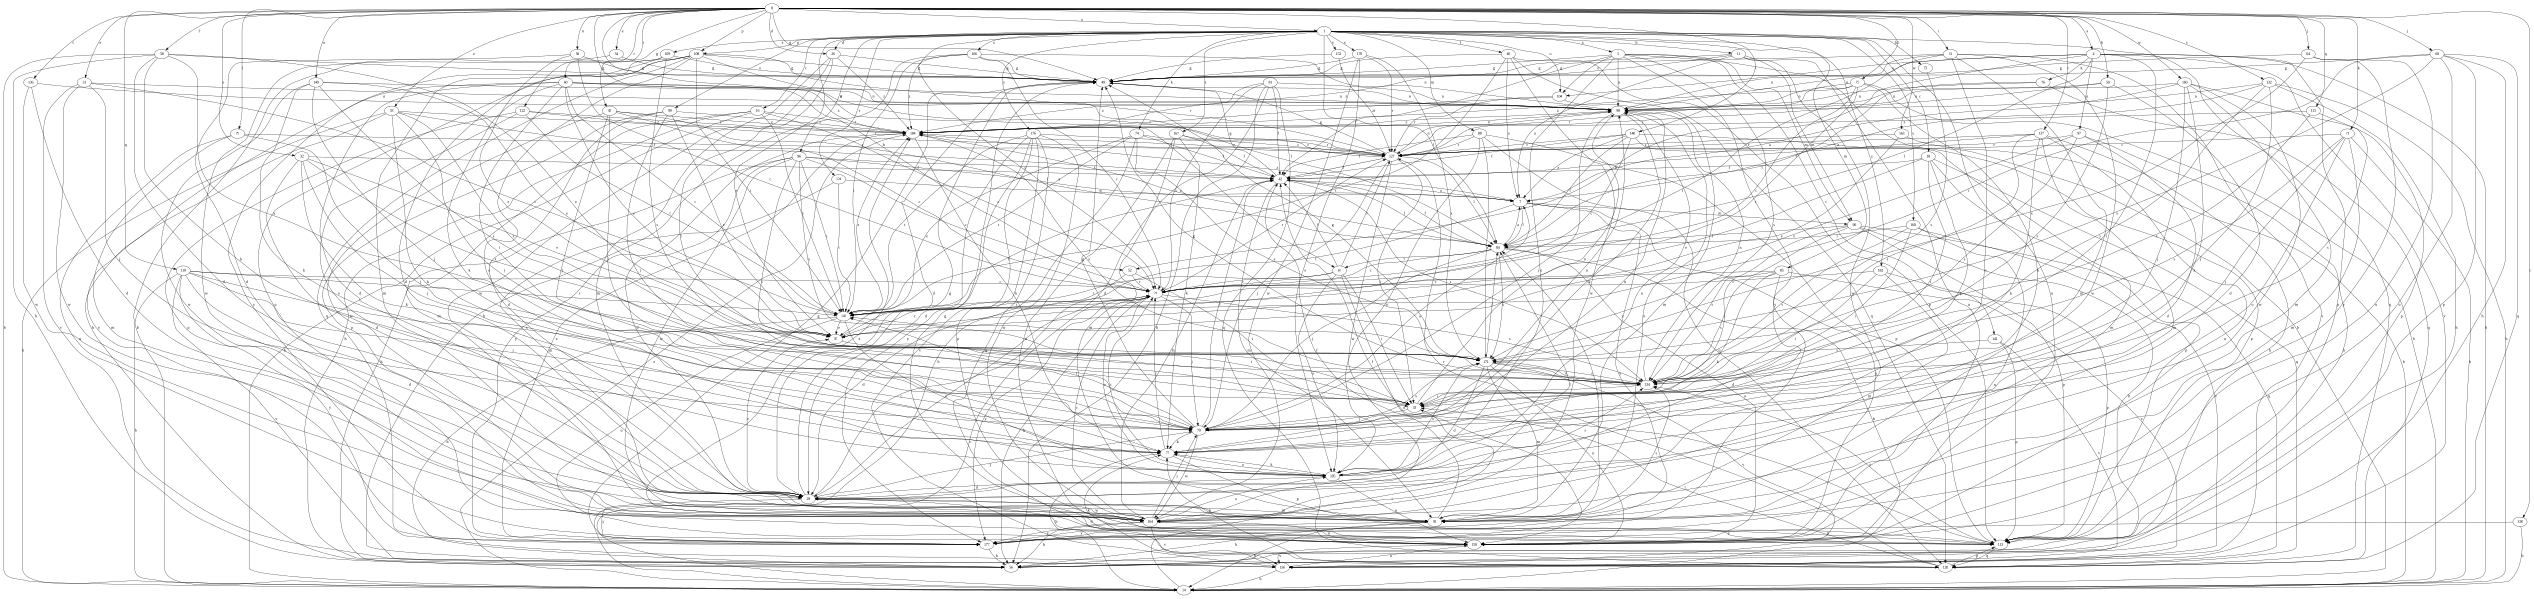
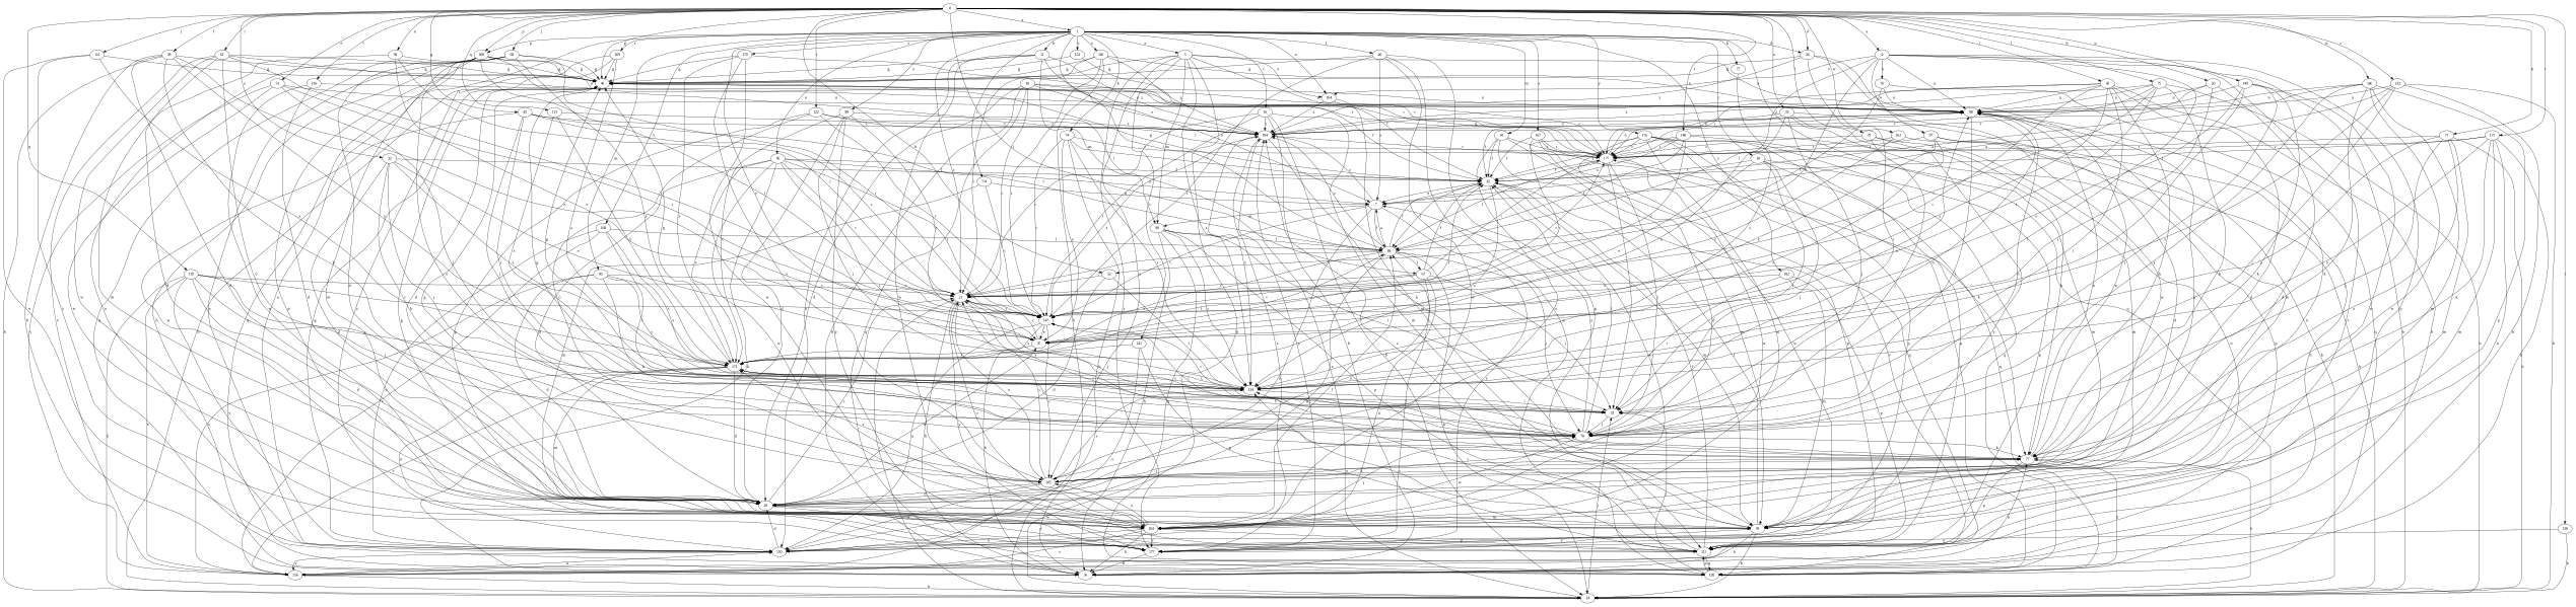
  strict digraph {
    fontname="Liberation Serif"
    node [fontname="Liberation Serif"]
    edge [fontname="Liberation Serif"]
    0
    1
    4
    26
    31
    32
    33
-   34
    38
    43
    49
    50
    52
    60
    61
    64
    67
    68
    71
    n20 [label=75]
    79
    94
    108
    115
    n25 [label=110]
    122
    132
    136
    137
    138
    140
    149
    160
    163
    5
    11
    16
    18
    21
    35
    40
    73
    74
    84
    85
    88
    96
    99
    104
    120
    124
    150
    152
    166
    167
    168
    169
    170
    176
    182
    14
    63
    76
    97
    98
    113
    156
    184
    164
    91
    142
    70
    42
    29
    77
    171
    177
    56
    134
    127
    105
    81
    7
    90
    141
    0 -> 1 [label=a]
    0 -> 4 [label=a]
    0 -> 26 [label=d]
    0 -> 31 [label=e]
    0 -> 32 [label=e]
    0 -> 33 [label=e]
-   0 -> 34 [label=e]
    0 -> 38 [label=f]
    0 -> 43 [label=g]
    0 -> 49 [label=g]
    0 -> 50 [label=h]
    0 -> 52 [label=h]
    0 -> 60 [label=i]
    0 -> 61 [label=i]
    0 -> 64 [label=j]
    0 -> 67 [label=j]
    0 -> 68 [label=j]
    0 -> 71 [label=k]
    0 -> n20 [label=l]
    0 -> 79 [label=l]
    0 -> 94 [label=n]
    0 -> 108 [label=p]
    0 -> 115 [label=q]
    0 -> n25 [label=q]
    0 -> 122 [label=r]
    0 -> 132 [label=s]
    0 -> 136 [label=t]
    0 -> 137 [label=t]
    0 -> 138 [label=t]
    0 -> 140 [label=t]
    0 -> 149 [label=u]
    0 -> 160 [label=w]
    0 -> 163 [label=w]
    1 -> 26 [label=d]
    1 -> 108 [label=p]
    1 -> 5 [label=a]
    1 -> 11 [label=b]
    1 -> 16 [label=c]
    1 -> 18 [label=c]
    1 -> 21 [label=c]
    1 -> 35 [label=e]
    1 -> 40 [label=f]
    1 -> 73 [label=k]
    1 -> 74 [label=k]
    1 -> 84 [label=l]
    1 -> 85 [label=m]
    1 -> 88 [label=m]
    1 -> 96 [label=n]
    1 -> 99 [label=o]
    1 -> 104 [label=o]
    1 -> 120 [label=q]
    1 -> 124 [label=r]
    1 -> 150 [label=u]
    1 -> 152 [label=v]
    1 -> 166 [label=x]
    1 -> 167 [label=x]
    1 -> 168 [label=x]
    1 -> 169 [label=x]
    1 -> 170 [label=x]
    1 -> 176 [label=y]
    1 -> 182 [label=z]
    4 -> 52 [label=h]
    4 -> 84 [label=l]
    4 -> 104 [label=o]
    4 -> 14 [label=b]
    4 -> 63 [label=i]
    4 -> 76 [label=k]
    4 -> 97 [label=n]
    4 -> 98 [label=n]
    4 -> 113 [label=p]
    4 -> 156 [label=v]
    26 -> 49 [label=g]
    26 -> 63 [label=i]
    26 -> 184 [label=z]
    26 -> 164 [label=w]
    26 -> 91 [label=m]
    31 -> 98 [label=n]
    31 -> 156 [label=v]
    31 -> 164 [label=w]
    31 -> 142 [label=t]
    31 -> 70 [label=j]
    32 -> 35 [label=e]
    32 -> 70 [label=j]
    32 -> 42 [label=f]
    32 -> 29 [label=d]
    32 -> 77 [label=k]
    32 -> 171 [label=x]
    33 -> 14 [label=b]
    33 -> 184 [label=z]
    33 -> 70 [label=j]
    33 -> 42 [label=f]
    33 -> 77 [label=k]
    33 -> 171 [label=x]
    33 -> 177 [label=y]
-   34 -> 49 [label=g]
-   34 -> 164 [label=w]
    38 -> 49 [label=g]
    38 -> 35 [label=e]
    38 -> 14 [label=b]
    38 -> 29 [label=d]
    38 -> 77 [label=k]
    38 -> 171 [label=x]
    38 -> 56 [label=h]
    43 -> 21 [label=c]
    43 -> 84 [label=l]
    43 -> 63 [label=i]
    43 -> 184 [label=z]
    43 -> 164 [label=w]
    43 -> 70 [label=j]
    49 -> 98 [label=n]
    49 -> 29 [label=d]
    50 -> 98 [label=n]
    50 -> 29 [label=d]
    50 -> 134 [label=s]
    50 -> 127 [label=r]
    52 -> 21 [label=c]
    52 -> 63 [label=i]
    52 -> 29 [label=d]
    60 -> 35 [label=e]
    60 -> 63 [label=i]
    60 -> 98 [label=n]
    60 -> 184 [label=z]
    60 -> 142 [label=t]
    60 -> 29 [label=d]
    60 -> 77 [label=k]
    60 -> 56 [label=h]
    60 -> 127 [label=r]
    61 -> 49 [label=g]
    61 -> 98 [label=n]
    61 -> 156 [label=v]
    61 -> 164 [label=w]
    61 -> 91 [label=m]
    61 -> 142 [label=t]
    61 -> 105 [label=o]
    64 -> 49 [label=g]
    64 -> 150 [label=u]
    64 -> 171 [label=x]
    64 -> 177 [label=y]
    67 -> 21 [label=c]
    67 -> 150 [label=u]
    67 -> 63 [label=i]
    67 -> 142 [label=t]
    67 -> 42 [label=f]
    67 -> 127 [label=r]
    67 -> 105 [label=o]
    68 -> 49 [label=g]
    68 -> 120 [label=q]
    68 -> 150 [label=u]
    68 -> 113 [label=p]
    68 -> 142 [label=t]
    68 -> 171 [label=x]
    68 -> 56 [label=h]
    71 -> 14 [label=b]
    71 -> 91 [label=m]
    71 -> 70 [label=j]
    71 -> 134 [label=s]
    71 -> 127 [label=r]
    71 -> 105 [label=o]
    n20 -> 21 [label=c]
    n20 -> 14 [label=b]
    n20 -> 98 [label=n]
    n20 -> 184 [label=z]
    n20 -> 142 [label=t]
    n20 -> 77 [label=k]
    n20 -> 127 [label=r]
    79 -> 150 [label=u]
    79 -> 91 [label=m]
    79 -> 70 [label=j]
    79 -> 127 [label=r]
    94 -> 49 [label=g]
    94 -> 21 [label=c]
    94 -> 35 [label=e]
    94 -> 29 [label=d]
    108 -> 49 [label=g]
    108 -> 84 [label=l]
    108 -> 120 [label=q]
    108 -> 150 [label=u]
    108 -> 91 [label=m]
    108 -> 142 [label=t]
    108 -> 29 [label=d]
    108 -> 127 [label=r]
    108 -> 105 [label=o]
    115 -> 184 [label=z]
    115 -> 171 [label=x]
    115 -> 134 [label=s]
    n25 -> 21 [label=c]
    n25 -> 14 [label=b]
    n25 -> 156 [label=v]
    n25 -> 142 [label=t]
    n25 -> 70 [label=j]
    n25 -> 29 [label=d]
    n25 -> 177 [label=y]
    n25 -> 134 [label=s]
    122 -> 113 [label=p]
    122 -> 184 [label=z]
    122 -> 142 [label=t]
    122 -> 127 [label=r]
    122 -> 105 [label=o]
    132 -> 14 [label=b]
    132 -> 98 [label=n]
    132 -> 70 [label=j]
    132 -> 56 [label=h]
    132 -> 134 [label=s]
    132 -> 7 [label=a]
    136 -> 98 [label=n]
    136 -> 164 [label=w]
    136 -> 29 [label=d]
    137 -> 150 [label=u]
    137 -> 91 [label=m]
    137 -> 42 [label=f]
    137 -> 77 [label=k]
    137 -> 56 [label=h]
    137 -> 134 [label=s]
    137 -> 127 [label=r]
    138 -> 14 [label=b]
    138 -> 177 [label=y]
    140 -> 21 [label=c]
    140 -> 84 [label=l]
    140 -> 113 [label=p]
    140 -> 91 [label=m]
    140 -> 42 [label=f]
    140 -> 127 [label=r]
    140 -> 7 [label=a]
    149 -> 35 [label=e]
    149 -> 98 [label=n]
    149 -> 164 [label=w]
    149 -> 70 [label=j]
    149 -> 77 [label=k]
    149 -> 134 [label=s]
    160 -> 98 [label=n]
    160 -> 113 [label=p]
    160 -> 164 [label=w]
    160 -> 91 [label=m]
    160 -> 70 [label=j]
    160 -> 77 [label=k]
    160 -> 7 [label=a]
    163 -> 35 [label=e]
    163 -> 14 [label=b]
    163 -> 127 [label=r]
    5 -> 49 [label=g]
    5 -> 104 [label=o]
    5 -> 14 [label=b]
    5 -> 98 [label=n]
    5 -> 42 [label=f]
    5 -> 177 [label=y]
    5 -> 134 [label=s]
    5 -> 105 [label=o]
    5 -> 90 [label=m]
    5 -> 141 [label=t]
    11 -> 49 [label=g]
    11 -> 150 [label=u]
    11 -> 184 [label=z]
    11 -> 164 [label=w]
    11 -> 7 [label=a]
    11 -> 90 [label=m]
    16 -> 21 [label=c]
    16 -> 14 [label=b]
    16 -> 184 [label=z]
    16 -> 91 [label=m]
    16 -> 142 [label=t]
    16 -> 56 [label=h]
    18 -> 35 [label=e]
    18 -> 120 [label=q]
    18 -> 63 [label=i]
    18 -> 113 [label=p]
    18 -> 70 [label=j]
    18 -> 42 [label=f]
    21 -> 142 [label=t]
    21 -> 70 [label=j]
    21 -> 177 [label=y]
    21 -> 56 [label=h]
    21 -> 134 [label=s]
    21 -> 127 [label=r]
    21 -> 105 [label=o]
    35 -> 21 [label=c]
    35 -> 42 [label=f]
    35 -> 171 [label=x]
    40 -> 49 [label=g]
    40 -> 120 [label=q]
    40 -> 113 [label=p]
    40 -> 164 [label=w]
    40 -> 142 [label=t]
    40 -> 7 [label=a]
    73 -> 134 [label=s]
    74 -> 35 [label=e]
    74 -> 14 [label=b]
    74 -> 142 [label=t]
    74 -> 42 [label=f]
    74 -> 134 [label=s]
    74 -> 127 [label=r]
    84 -> 67 [label=l]
    84 -> 21 [label=c]
    84 -> 150 [label=u]
    84 -> 14 [label=b]
    84 -> 184 [label=z]
    84 -> 70 [label=j]
    84 -> 42 [label=f]
    84 -> 171 [label=x]
    84 -> 7 [label=a]
    85 -> 21 [label=c]
    85 -> 156 [label=v]
    85 -> 29 [label=d]
    85 -> 77 [label=k]
    85 -> 171 [label=x]
    85 -> 134 [label=s]
    88 -> 120 [label=q]
    88 -> 113 [label=p]
    88 -> 42 [label=f]
    88 -> 127 [label=r]
    88 -> 105 [label=o]
    96 -> 21 [label=c]
    96 -> 63 [label=i]
    96 -> 164 [label=w]
    96 -> 142 [label=t]
    96 -> 42 [label=f]
    96 -> 29 [label=d]
    96 -> 171 [label=x]
    96 -> 56 [label=h]
    96 -> 7 [label=a]
    99 -> 35 [label=e]
    99 -> 113 [label=p]
    99 -> 184 [label=z]
    99 -> 70 [label=j]
    99 -> 29 [label=d]
-   88 -> 171 [label=x]
+   99 -> 171 [label=x]
    104 -> 184 [label=z]
    104 -> 91 [label=m]
    104 -> 127 [label=r]
    120 -> 63 [label=i]
    120 -> 113 [label=p]
    120 -> 77 [label=k]
    120 -> 127 [label=r]
    124 -> 91 [label=m]
    124 -> 142 [label=t]
    124 -> 7 [label=q]
    150 -> 49 [label=g]
    150 -> 156 [label=v]
    150 -> 29 [label=d]
    152 -> 49 [label=g]
    152 -> 127 [label=r]
    166 -> 49 [label=g]
    166 -> 21 [label=c]
    166 -> 98 [label=n]
    166 -> 184 [label=z]
    166 -> 142 [label=t]
    166 -> 56 [label=h]
    167 -> 150 [label=u]
    167 -> 91 [label=m]
    167 -> 42 [label=f]
    167 -> 77 [label=k]
    167 -> 127 [label=r]
    168 -> 84 [label=l]
    168 -> 150 [label=u]
    168 -> 63 [label=i]
    168 -> 156 [label=v]
    168 -> 134 [label=s]
    169 -> 49 [label=g]
    169 -> 14 [label=b]
    169 -> 177 [label=y]
    169 -> 134 [label=s]
    170 -> 49 [label=g]
    170 -> 164 [label=w]
    170 -> 171 [label=x]
    170 -> 127 [label=r]
    170 -> 105 [label=o]
    176 -> 120 [label=q]
    176 -> 113 [label=p]
    176 -> 156 [label=v]
    176 -> 164 [label=w]
    176 -> 142 [label=t]
    176 -> 29 [label=d]
    176 -> 177 [label=y]
    176 -> 127 [label=r]
    182 -> 21 [label=c]
    182 -> 63 [label=i]
    182 -> 113 [label=p]
    182 -> 91 [label=m]
    14 -> 21 [label=c]
    14 -> 63 [label=i]
    14 -> 184 [label=z]
    63 -> 98 [label=n]
    63 -> 142 [label=t]
    63 -> 70 [label=j]
    76 -> 84 [label=l]
    76 -> 120 [label=q]
    76 -> 98 [label=n]
    97 -> 35 [label=e]
    97 -> 29 [label=d]
    97 -> 56 [label=h]
    97 -> 134 [label=s]
    97 -> 127 [label=r]
    98 -> 184 [label=z]
    98 -> 70 [label=j]
    98 -> 77 [label=k]
    113 -> 120 [label=q]
    113 -> 184 [label=z]
    113 -> 42 [label=f]
    113 -> 134 [label=s]
    156 -> 150 [label=u]
    156 -> 14 [label=b]
    156 -> 77 [label=k]
    184 -> 98 [label=n]
    184 -> 77 [label=k]
    184 -> 177 [label=y]
    184 -> 134 [label=s]
    184 -> 127 [label=r]
    164 -> 21 [label=c]
    164 -> 84 [label=l]
    164 -> 150 [label=u]
    164 -> 113 [label=p]
    164 -> 156 [label=v]
    164 -> 70 [label=j]
    164 -> 42 [label=f]
    164 -> 177 [label=y]
    164 -> 56 [label=h]
    164 -> 105 [label=o]
    91 -> 14 [label=b]
    91 -> 98 [label=n]
    91 -> 42 [label=f]
    91 -> 177 [label=y]
    91 -> 56 [label=h]
    91 -> 134 [label=s]
    142 -> 35 [label=e]
    142 -> 150 [label=u]
    142 -> 184 [label=z]
    142 -> 56 [label=h]
    142 -> 105 [label=o]
    70 -> 49 [label=g]
    70 -> 98 [label=n]
    70 -> 164 [label=w]
    70 -> 142 [label=t]
    70 -> 42 [label=f]
    70 -> 77 [label=k]
    70 -> 171 [label=x]
    70 -> 7 [label=a]
    42 -> 49 [label=g]
    42 -> 84 [label=l]
    42 -> 91 [label=m]
    42 -> 134 [label=s]
    42 -> 7 [label=a]
    29 -> 49 [label=g]
    29 -> 21 [label=c]
    29 -> 35 [label=e]
    29 -> 164 [label=w]
    29 -> 91 [label=m]
    29 -> 70 [label=j]
    29 -> 177 [label=y]
    77 -> 21 [label=c]
    77 -> 14 [label=b]
    77 -> 98 [label=n]
    77 -> 113 [label=p]
    77 -> 105 [label=o]
    171 -> 49 [label=g]
    171 -> 84 [label=l]
    171 -> 150 [label=u]
    171 -> 156 [label=v]
    171 -> 91 [label=m]
    171 -> 29 [label=d]
    171 -> 134 [label=s]
    177 -> 49 [label=g]
    177 -> 84 [label=l]
    177 -> 184 [label=z]
    177 -> 56 [label=h]
    134 -> 49 [label=g]
    134 -> 63 [label=i]
    134 -> 98 [label=n]
    134 -> 171 [label=x]
    127 -> 49 [label=g]
    127 -> 84 [label=l]
    127 -> 63 [label=i]
    127 -> 98 [label=n]
    127 -> 164 [label=w]
    127 -> 70 [label=j]
    127 -> 42 [label=f]
    105 -> 21 [label=c]
    105 -> 150 [label=u]
    105 -> 98 [label=n]
    105 -> 29 [label=d]
    105 -> 77 [label=k]
    105 -> 171 [label=x]
    105 -> 134 [label=s]
    81 -> 21 [label=c]
    81 -> 120 [label=q]
    81 -> 98 [label=n]
    81 -> 184 [label=z]
    81 -> 42 [label=f]
    81 -> 29 [label=d]
    81 -> 56 [label=h]
    7 -> 84 [label=l]
    7 -> 150 [label=u]
    7 -> 184 [label=z]
    7 -> 142 [label=t]
    7 -> 177 [label=y]
    7 -> 90 [label=m]
    90 -> 84 [label=l]
    90 -> 120 [label=q]
    90 -> 63 [label=i]
    90 -> 113 [label=p]
    90 -> 56 [label=h]
    90 -> 134 [label=s]
    141 -> 113 [label=p]
    141 -> 156 [label=v]
    141 -> 171 [label=x]
  }
